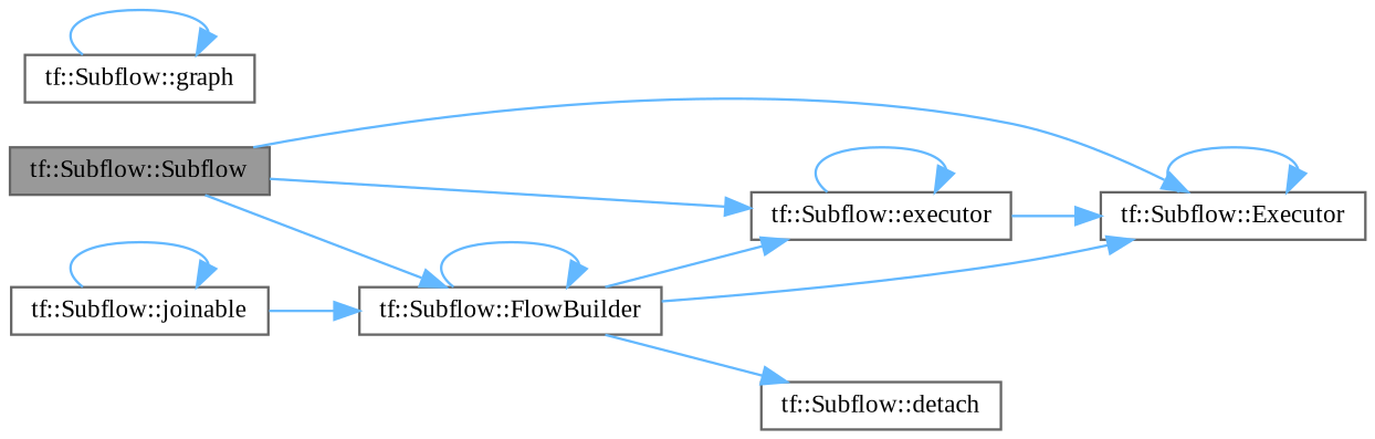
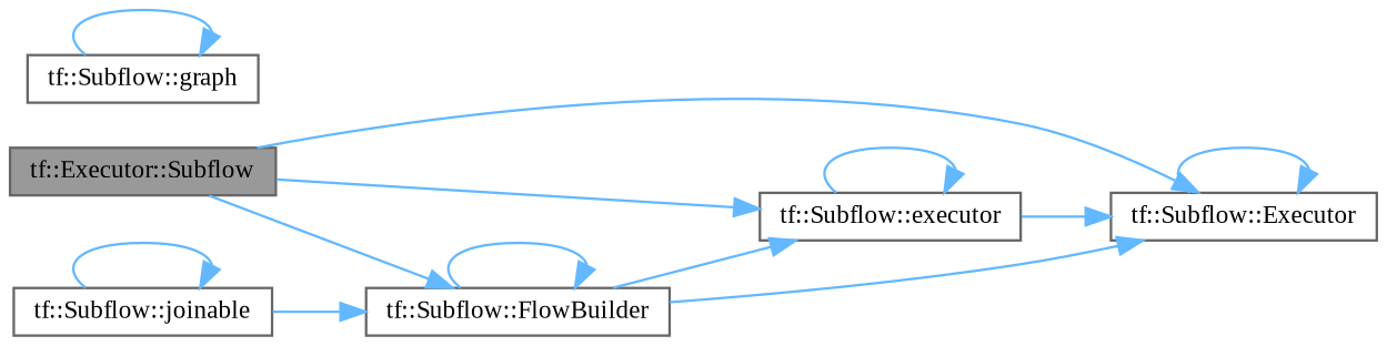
  digraph {
    fontname="Liberation Serif"
    rankdir=LR
    node [color=grey40 fillcolor=white fontname="Liberation Serif" fontsize=10 shape=box style=filled]
    edge [color=steelblue1 fontname="Liberation Serif" fontsize=10 labelfontname=Helvetica labelfontsize=10 style=solid]
-   n1 [color=gray40 fillcolor=grey60 fontcolor=black height=0.2 label="tf::Subflow::Subflow" width=0.4]
+   n1 [color=gray40 fillcolor=grey60 fontcolor=black height=0.2 label="tf::Executor::Subflow" width=0.4]
    n2 [height=0.2 label="tf::Subflow::Executor" width=0.4]
    n3 [height=0.2 label="tf::Subflow::executor" width=0.4]
    n4 [height=0.2 label="tf::Subflow::FlowBuilder" width=0.4]
-   n5 [height=0.2 label="tf::Subflow::detach" width=0.4]
    n6 [height=0.2 label="tf::Subflow::graph" width=0.4]
    n7 [height=0.2 label="tf::Subflow::joinable" width=0.4]
    n1 -> n2
    n1 -> n3
    n1 -> n4
    n2 -> n2
    n3 -> n2
    n3 -> n3
    n4 -> n2
    n4 -> n3
    n4 -> n4
-   n4 -> n5
    n6 -> n6
    n7 -> n4
    n7 -> n7
  }
